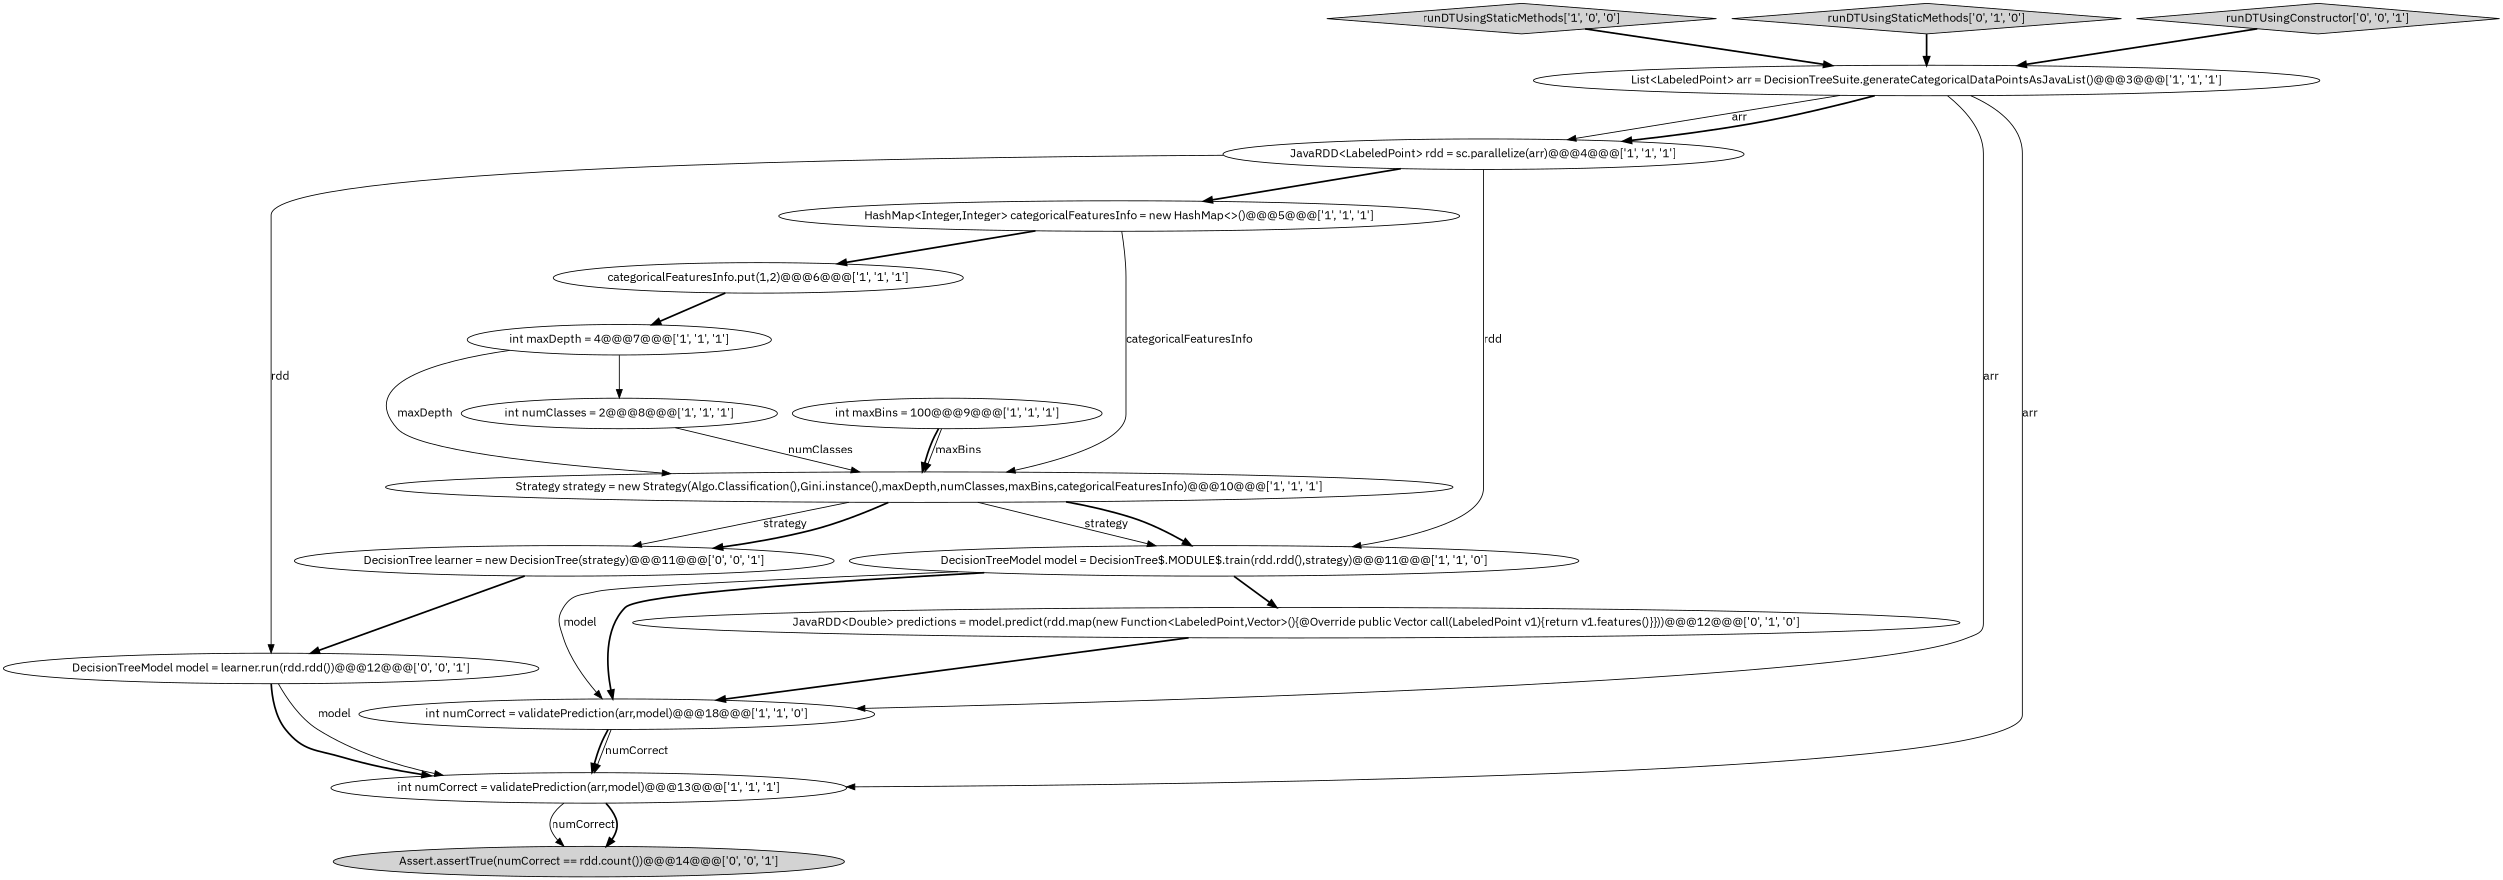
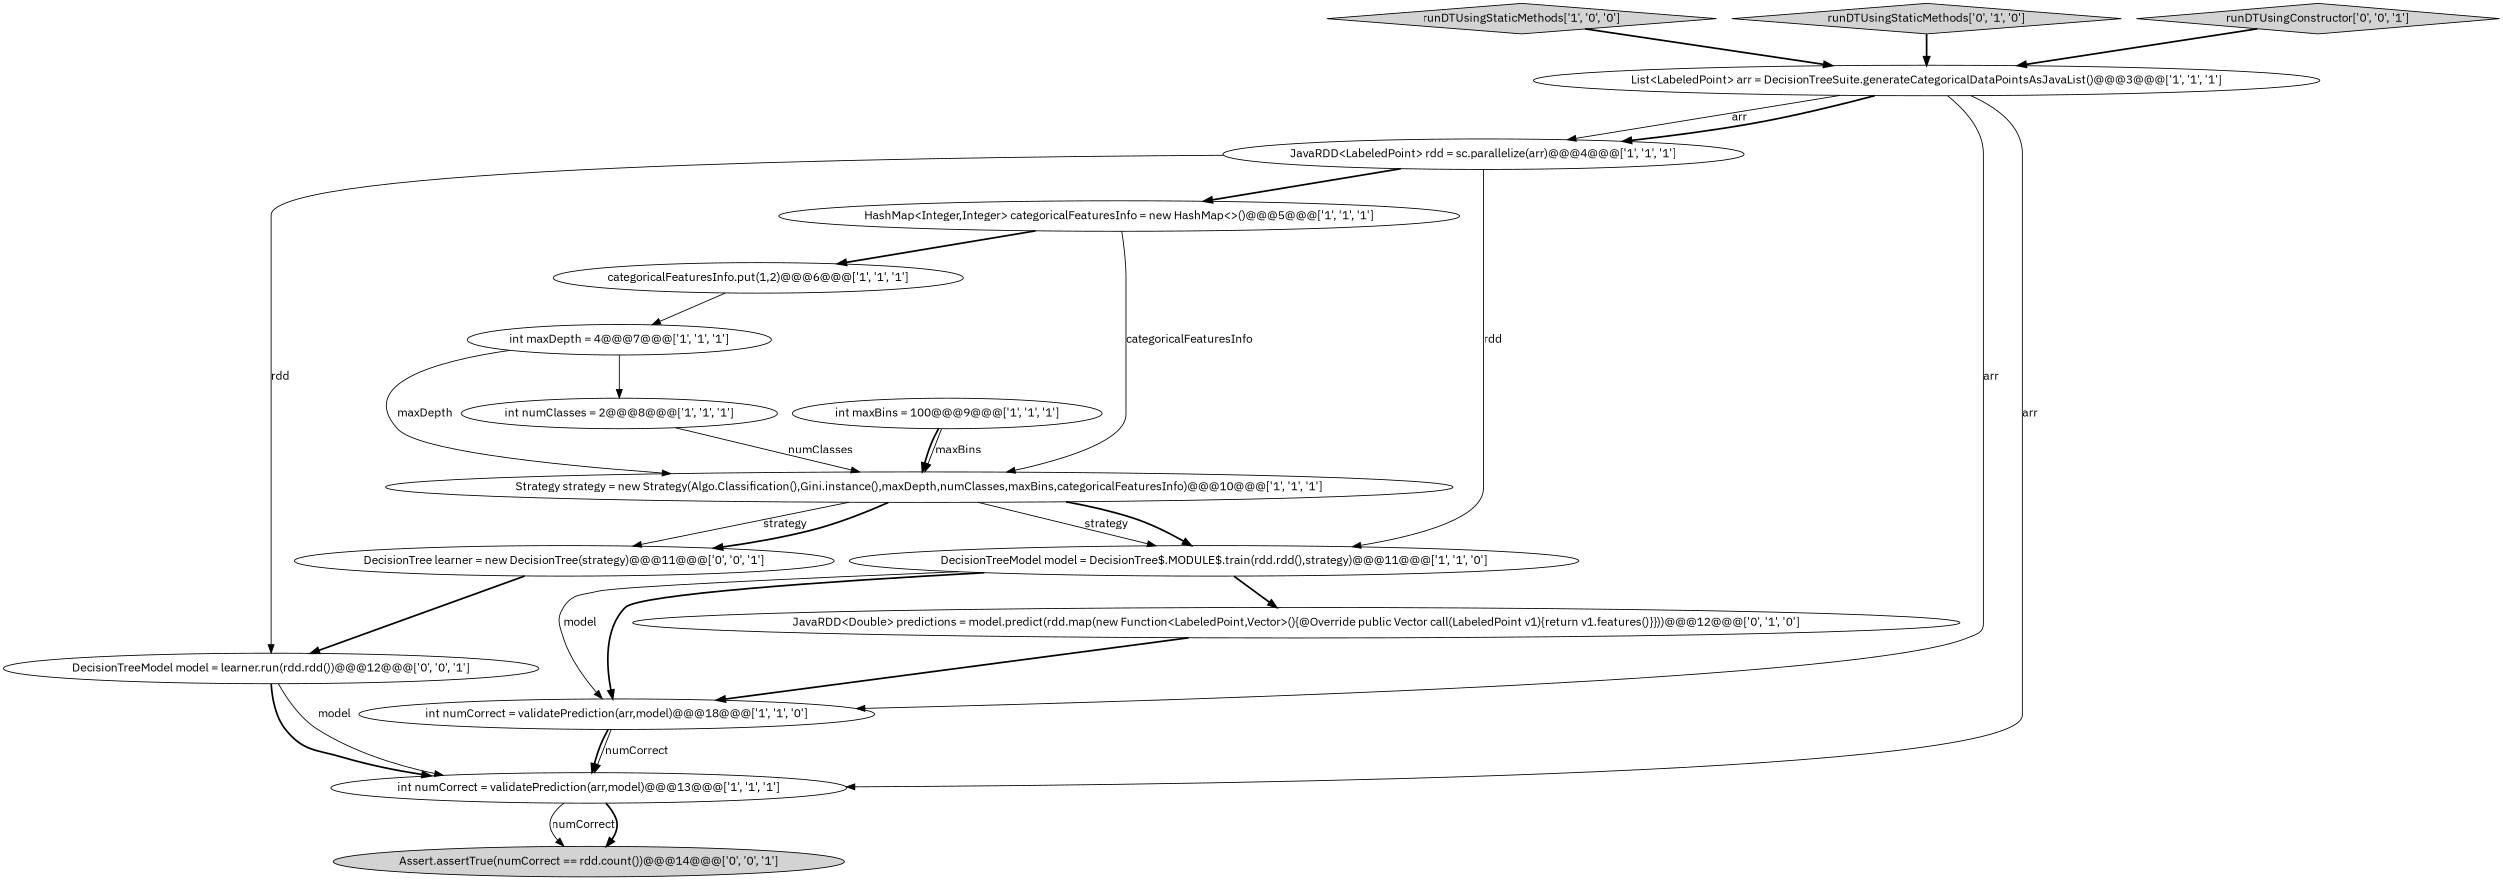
  digraph {
    fontname="IBM Plex Sans"
    node [fillcolor=white fontname="IBM Plex Sans" shape=ellipse style=filled]
    edge [fontname="IBM Plex Sans" style=bold]
    n1 [fillcolor=lightgray label="runDTUsingStaticMethods['1', '0', '0']" shape=diamond]
    n2 [label="List<LabeledPoint> arr = DecisionTreeSuite.generateCategoricalDataPointsAsJavaList()@@@3@@@['1', '1', '1']"]
    n3 [label="JavaRDD<LabeledPoint> rdd = sc.parallelize(arr)@@@4@@@['1', '1', '1']"]
    n4 [label="int numCorrect = validatePrediction(arr,model)@@@18@@@['1', '1', '0']"]
    n5 [label="int numCorrect = validatePrediction(arr,model)@@@13@@@['1', '1', '1']"]
    n6 [label="DecisionTreeModel model = DecisionTree$.MODULE$.train(rdd.rdd(),strategy)@@@11@@@['1', '1', '0']"]
    n7 [label="DecisionTreeModel model = learner.run(rdd.rdd())@@@12@@@['0', '0', '1']"]
    n8 [label="HashMap<Integer,Integer> categoricalFeaturesInfo = new HashMap<>()@@@5@@@['1', '1', '1']"]
    n9 [fillcolor=lightgray label="Assert.assertTrue(numCorrect == rdd.count())@@@14@@@['0', '0', '1']"]
    n10 [label="int numClasses = 2@@@8@@@['1', '1', '1']"]
    n11 [label="Strategy strategy = new Strategy(Algo.Classification(),Gini.instance(),maxDepth,numClasses,maxBins,categoricalFeaturesInfo)@@@10@@@['1', '1', '1']"]
    n12 [label="int maxBins = 100@@@9@@@['1', '1', '1']"]
    n13 [label="DecisionTree learner = new DecisionTree(strategy)@@@11@@@['0', '0', '1']"]
    n14 [label="JavaRDD<Double> predictions = model.predict(rdd.map(new Function<LabeledPoint,Vector>(){@Override public Vector call(LabeledPoint v1){return v1.features()}}))@@@12@@@['0', '1', '0']"]
    n15 [fillcolor=lightgray label="runDTUsingStaticMethods['0', '1', '0']" shape=diamond]
    n16 [fillcolor=lightgray label="runDTUsingConstructor['0', '0', '1']" shape=diamond]
    n17 [label="categoricalFeaturesInfo.put(1,2)@@@6@@@['1', '1', '1']"]
    n18 [label="int maxDepth = 4@@@7@@@['1', '1', '1']"]
    n1 -> n2
    n2 -> n3 [label=arr style=solid]
    n2 -> n3
    n2 -> n4 [label=arr style=solid]
    n2 -> n5 [label=arr style=solid]
    n3 -> n6 [label=rdd style=solid]
    n3 -> n7 [label=rdd style=solid]
    n3 -> n8
    n4 -> n5 [label=numCorrect style=solid]
    n4 -> n5
    n5 -> n9 [label=numCorrect style=solid]
    n5 -> n9
    n6 -> n4 [label=model style=solid]
    n6 -> n4
    n6 -> n14
    n7 -> n5 [label=model style=solid]
    n7 -> n5
    n8 -> n11 [label=categoricalFeaturesInfo style=solid]
    n8 -> n17
    n10 -> n11 [label=numClasses style=solid]
    n11 -> n6 [label=strategy style=solid]
    n11 -> n6
    n11 -> n13 [label=strategy style=solid]
    n11 -> n13
    n12 -> n11 [label=maxBins style=solid]
    n12 -> n11
    n13 -> n7
    n14 -> n4
    n15 -> n2
    n16 -> n2
-   n17 -> n18
+   n17 -> n18 [style=solid]
    n18 -> n10 [style=solid]
    n18 -> n11 [label=maxDepth style=solid]
  }
